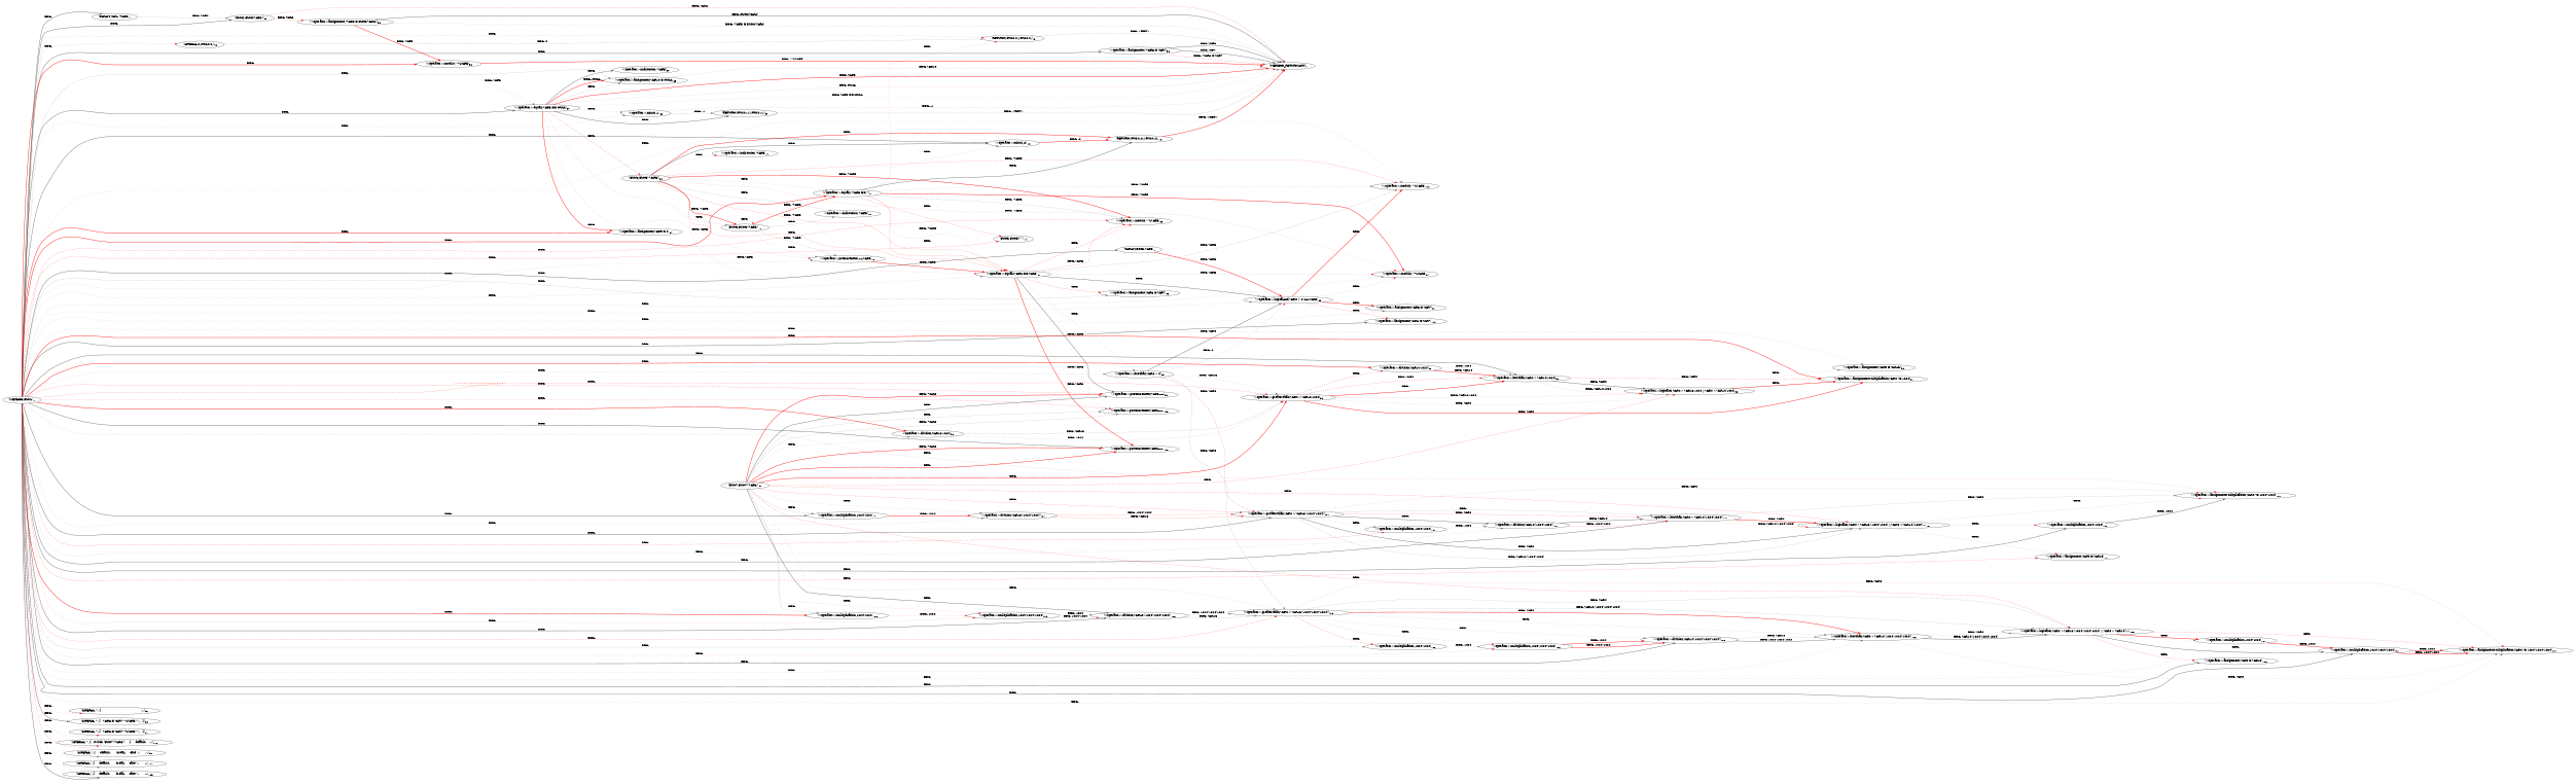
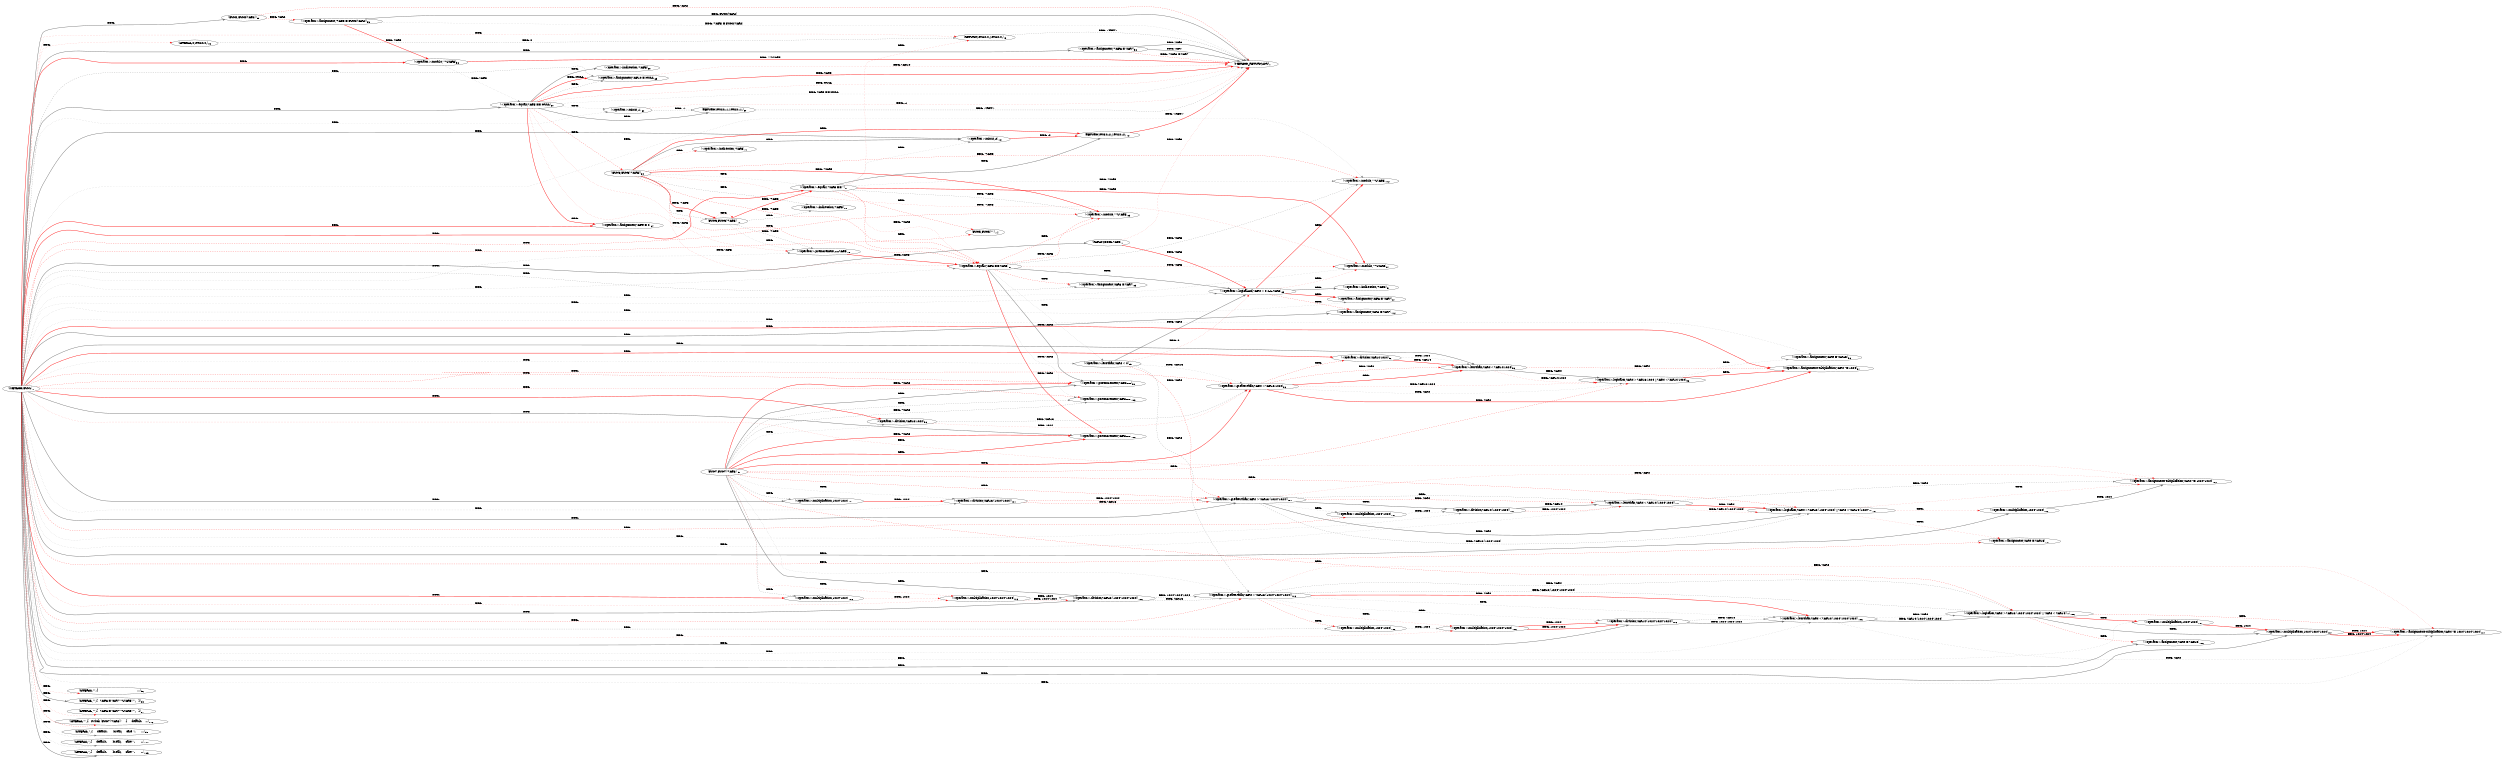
  digraph {
    rankdir=LR
    edge [color=red style=bold]
    n1 [label=<(METHOD,FUN1)<SUB>1</SUB>>]
-   n2 [label=<(PARAM,VAR1 *VAR2)<SUB>1</SUB>>]
    n3 [label=<(PARAM,BOOL VAR3)<SUB>1</SUB>>]
    n4 [label=<(&lt;operator&gt;.assignment,*VAR6 = VAR7)<SUB>56</SUB>>]
    n5 [label=<(&lt;operator&gt;.modulo,&quot;&quot;%VAR5)<SUB>56</SUB>>]
    n6 [label=<(LITERAL,&quot;&quot;,{                                              ...)<SUB>56</SUB>>]
    n7 [label=<(&lt;operator&gt;.assignment,VAR9 = 0)<SUB>64</SUB>>]
    n8 [label=<(&lt;operator&gt;.assignment,VAR10 = NULL)<SUB>65</SUB>>]
    n9 [label=<(&lt;operator&gt;.equals,VAR5 == NULL)<SUB>60</SUB>>]
    n10 [label=<(&lt;operator&gt;.equals,VAR8 == VAR5)<SUB>81</SUB>>]
    n11 [label=<(&lt;operator&gt;.minus,-2)<SUB>121</SUB>>]
    n12 [label=<(FUN2,FUN2(VAR2))<SUB>55</SUB>>]
    n13 [label=<(&lt;operator&gt;.assignment,VAR6 = VAR7)<SUB>83</SUB>>]
    n14 [label=<(&lt;operator&gt;.modulo,&quot;&quot;%VAR5)<SUB>83</SUB>>]
    n15 [label=<(LITERAL,&quot;&quot;,{   VAR6 = VAR7&quot;&quot;%VAR5\&quot;&quot;;   })<SUB>83</SUB>>]
    n16 [label=<(&lt;operator&gt;.minus,-1)<SUB>60</SUB>>]
    n17 [label=<(&lt;operator&gt;.preIncrement,++VAR5)<SUB>70</SUB>>]
    n18 [label=<(&lt;operator&gt;.equals,*VAR5 == '')<SUB>71</SUB>>]
    n19 [label=<(FUN5,FUN5(&quot;&quot;))<SUB>74</SUB>>]
    n20 [label=<(RETURN,return 0;,return 0;)<SUB>75</SUB>>]
    n21 [label=<(&lt;operator&gt;.logicalAnd,VAR4 &lt; 0 &amp;&amp; VAR3)<SUB>85</SUB>>]
    n22 [label=<(LITERAL,0,return 0;)<SUB>75</SUB>>]
    n23 [label=<(&lt;operator&gt;.assignment,VAR6 = VAR7)<SUB>87</SUB>>]
    n24 [label=<(&lt;operator&gt;.modulo,&quot;&quot;%VAR5)<SUB>87</SUB>>]
    n25 [label=<(LITERAL,&quot;&quot;,{   VAR6 = VAR7&quot;&quot;%VAR5\&quot;&quot;;   })<SUB>87</SUB>>]
    n26 [label=<(&lt;operator&gt;.lessThan,VAR4 &lt; 0)<SUB>85</SUB>>]
    n27 [label=<(&lt;operator&gt;.assignment,VAR6 = VAR7)<SUB>112</SUB>>]
    n28 [label=<(&lt;operator&gt;.modulo,&quot;&quot;%VAR5)<SUB>112</SUB>>]
    n29 [label=<(LITERAL,&quot;&quot;,{   switch (FUN7(*VAR8))     {     default:    ...)<SUB>112</SUB>>]
    n30 [label=<(LITERAL,'',{     default:       break;     case '':       ...)<SUB>95</SUB>>]
    n31 [label=<(&lt;operator&gt;.postIncrement,VAR8++)<SUB>98</SUB>>]
    n32 [label=<(LITERAL,'',{     default:       break;     case '':       ...)<SUB>100</SUB>>]
    n33 [label=<(&lt;operator&gt;.postIncrement,VAR8++)<SUB>103</SUB>>]
    n34 [label=<(LITERAL,'',{     default:       break;     case '':       ...)<SUB>105</SUB>>]
    n35 [label=<(&lt;operator&gt;.postIncrement,VAR8++)<SUB>108</SUB>>]
    n36 [label=<(&lt;operator&gt;.assignment,VAR9 = VAR15)<SUB>96</SUB>>]
    n37 [label=<(&lt;operator&gt;.assignment,VAR9 = VAR15)<SUB>101</SUB>>]
    n38 [label=<(&lt;operator&gt;.assignment,VAR9 = VAR15)<SUB>106</SUB>>]
    n39 [label=<(&lt;operator&gt;.greaterThan,VAR4 &gt; VAR13/1024)<SUB>96</SUB>>]
    n40 [label=<(&lt;operator&gt;.lessThan,VAR4 &lt; VAR14/1024)<SUB>96</SUB>>]
    n41 [label=<(&lt;operator&gt;.assignmentMultiplication,VAR4 *= 1024)<SUB>97</SUB>>]
    n42 [label=<(&lt;operator&gt;.greaterThan,VAR4 &gt; VAR13/(1024*1024))<SUB>101</SUB>>]
    n43 [label=<(&lt;operator&gt;.lessThan,VAR4 &lt; VAR14/(1024*1024))<SUB>101</SUB>>]
    n44 [label=<(&lt;operator&gt;.assignmentMultiplication,VAR4 *= 1024*1024)<SUB>102</SUB>>]
    n45 [label=<(&lt;operator&gt;.greaterThan,VAR4 &gt; VAR13/(1024*1024*1024))<SUB>106</SUB>>]
    n46 [label=<(&lt;operator&gt;.lessThan,VAR4 &lt; VAR14/(1024*1024*1024))<SUB>106</SUB>>]
    n47 [label=<(&lt;operator&gt;.assignmentMultiplication,VAR4 *= 1024*1024*1024)<SUB>107</SUB>>]
    n48 [label=<(&lt;operator&gt;.division,VAR13/1024)<SUB>96</SUB>>]
    n49 [label=<(&lt;operator&gt;.division,VAR14/1024)<SUB>96</SUB>>]
    n50 [label=<(&lt;operator&gt;.division,VAR13/(1024*1024))<SUB>101</SUB>>]
    n51 [label=<(&lt;operator&gt;.division,VAR14/(1024*1024))<SUB>101</SUB>>]
    n52 [label=<(&lt;operator&gt;.division,VAR13/(1024*1024*1024))<SUB>106</SUB>>]
    n53 [label=<(&lt;operator&gt;.division,VAR14/(1024*1024*1024))<SUB>106</SUB>>]
    n54 [label=<(&lt;operator&gt;.multiplication,1024*1024)<SUB>101</SUB>>]
    n55 [label=<(&lt;operator&gt;.multiplication,1024*1024)<SUB>101</SUB>>]
    n56 [label=<(&lt;operator&gt;.multiplication,1024*1024)<SUB>102</SUB>>]
    n57 [label=<(&lt;operator&gt;.multiplication,1024*1024*1024)<SUB>106</SUB>>]
    n58 [label=<(&lt;operator&gt;.multiplication,1024*1024*1024)<SUB>106</SUB>>]
    n59 [label=<(&lt;operator&gt;.multiplication,1024*1024*1024)<SUB>107</SUB>>]
    n60 [label=<(&lt;operator&gt;.multiplication,1024*1024)<SUB>106</SUB>>]
    n61 [label=<(&lt;operator&gt;.multiplication,1024*1024)<SUB>106</SUB>>]
    n62 [label=<(&lt;operator&gt;.multiplication,1024*1024)<SUB>107</SUB>>]
    n63 [label=<(METHOD_RETURN,ANY)<SUB>1</SUB>>]
    n64 [label=<(FUN3,FUN3(*VAR5))<SUB>68</SUB>>]
    n65 [label=<(RETURN,return -1;,return -1;)<SUB>60</SUB>>]
    n66 [label=<(&lt;operator&gt;.indirection,*VAR5)<SUB>68</SUB>>]
    n67 [label=<(RETURN,return -2;,return -2;)<SUB>121</SUB>>]
    n68 [label=<(&lt;operator&gt;.assignment,*VAR5 = FUN2(VAR2))<SUB>55</SUB>>]
+   n69 [label=<(&lt;operator&gt;.indirection,*VAR8)<SUB>91</SUB>>]
    n70 [label=<(&lt;operator&gt;.logicalOr,VAR4 &gt; VAR13/1024 || VAR4 &lt; VAR14/1024)<SUB>96</SUB>>]
    n71 [label=<(&lt;operator&gt;.logicalOr,VAR4 &gt; VAR13/(1024*1024) || VAR4 &lt; VAR14/(1024*...)<SUB>101</SUB>>]
    n72 [label=<(&lt;operator&gt;.logicalOr,VAR4 &gt; VAR13/(1024*1024*1024) || VAR4 &lt; VAR14/(...)<SUB>106</SUB>>]
    n73 [label=<(FUN3,FUN3(*VAR5))<SUB>70</SUB>>]
    n74 [label=<(&lt;operator&gt;.indirection,*VAR5)<SUB>70</SUB>>]
    n75 [label=<(&lt;operator&gt;.indirection,*VAR5)<SUB>71</SUB>>]
    n76 [label=<(FUN7,FUN7(*VAR8))<SUB>91</SUB>>]
-   n1 -> n2 [color=gray40 label="DDG: "]
    n1 -> n3 [color=gray40 label="DDG: "]
    n1 -> n4 [color=gray40 label="DDG: "]
    n1 -> n5 [label="DDG: "]
    n1 -> n6 [label="DDG: " style=dotted]
    n1 -> n7 [label="DDG: "]
    n1 -> n8 [color=gray40 label="DDG: " style=dashed]
    n1 -> n9 [color=gray40 label="DDG: "]
    n1 -> n10 [color=gray40 label="DDG: " style=dotted]
    n1 -> n11 [color=gray40 label="DDG: "]
    n1 -> n12 [color=gray40 label="DDG: "]
    n1 -> n13 [color=gray40 label="DDG: " style=dashed]
    n1 -> n14 [label="DDG: " style=dashed]
    n1 -> n15 [color=gray40 label="DDG: "]
    n1 -> n16 [color=gray40 label="DDG: " style=dotted]
    n1 -> n17 [color=gray40 label="DDG: " style=dotted]
    n1 -> n18 [label="DDG: "]
    n1 -> n19 [label="DDG: " style=dashed]
    n1 -> n20 [label="DDG: " style=dotted]
    n1 -> n21 [color=gray40 label="DDG: " style=dotted]
    n1 -> n22 [label="DDG: " style=dotted]
    n1 -> n23 [color=gray40 label="DDG: " style=dotted]
    n1 -> n24 [color=gray40 label="DDG: " style=dotted]
    n1 -> n25 [label="DDG: " style=dotted]
    n1 -> n26 [color=gray40 label="DDG: " style=dotted]
    n1 -> n27 [color=gray40 label="DDG: "]
    n1 -> n28 [color=gray40 label="DDG: " style=dotted]
    n1 -> n29 [label="DDG: " style=dashed]
    n1 -> n30 [color=gray40 label="DDG: " style=dotted]
    n1 -> n31 [label="DDG: " style=dashed]
    n1 -> n32 [color=gray40 label="DDG: " style=dotted]
    n1 -> n33 [label="DDG: " style=dashed]
    n1 -> n34 [color=gray40 label="DDG: "]
    n1 -> n35 [color=gray40 label="DDG: "]
    n1 -> n36 [color=gray40 label="DDG: " style=dotted]
    n1 -> n37 [label="DDG: " style=dashed]
    n1 -> n38 [color=gray40 label="DDG: "]
    n1 -> n39 [label="DDG: " style=dashed]
    n1 -> n40 [color=gray40 label="DDG: "]
    n1 -> n41 [label="DDG: "]
    n1 -> n42 [color=gray40 label="DDG: "]
-   n1 -> n43 [color=gray40 label="DDG: "]
+   n1 -> n43 [color=gray40 label="DDG: " style=dotted]
    n1 -> n44 [label="DDG: " style=dotted]
    n1 -> n45 [label="DDG: " style=dashed]
    n1 -> n46 [color=gray40 label="DDG: " style=dotted]
    n1 -> n47 [color=gray40 label="DDG: " style=dotted]
    n1 -> n48 [label="DDG: "]
    n1 -> n49 [label="DDG: "]
    n1 -> n50 [color=gray40 label="DDG: " style=dotted]
    n1 -> n51 [color=gray40 label="DDG: " style=dotted]
    n1 -> n52 [color=gray40 label="DDG: "]
    n1 -> n53 [color=gray40 label="DDG: "]
    n1 -> n54 [color=gray40 label="DDG: "]
    n1 -> n55 [label="DDG: " style=dashed]
    n1 -> n56 [color=gray40 label="DDG: "]
    n1 -> n57 [label="DDG: " style=dotted]
    n1 -> n58 [label="DDG: " style=dotted]
    n1 -> n59 [color=gray40 label="DDG: "]
    n1 -> n60 [label="DDG: "]
    n1 -> n61 [color=gray40 label="DDG: " style=dashed]
    n1 -> n62 [color=gray40 label="DDG: " style=dotted]
-   n2 -> n12 [color=gray40 label="DDG: VAR2" style=dashed]
    n3 -> n21 [label="DDG: VAR3"]
+   n3 -> n63 [label="DDG: VAR3" style=dotted]
    n4 -> n63 [color=gray40 label="DDG: VAR6"]
    n4 -> n63 [color=gray40 label="DDG: VAR7"]
    n4 -> n63 [label="DDG: *VAR6 = VAR7" style=dashed]
    n5 -> n9 [color=gray40 label="DDG: VAR5" style=dotted]
    n5 -> n63 [label="DDG: &quot;&quot;%VAR5"]
    n8 -> n63 [label="DDG: VAR10" style=dotted]
    n9 -> n7 [label="CDG: "]
    n9 -> n8 [label="DDG: NULL"]
    n9 -> n8 [color=gray40 label="CDG: " style=dashed]
    n9 -> n10 [label="DDG: VAR5" style=dotted]
    n9 -> n16 [color=gray40 label="CDG: " style=dotted]
    n9 -> n17 [label="DDG: VAR5" style=dotted]
    n9 -> n63 [label="DDG: VAR5"]
    n9 -> n63 [label="DDG: NULL" style=dotted]
    n9 -> n63 [color=gray40 label="DDG: VAR5 == NULL" style=dotted]
    n9 -> n64 [label="CDG: " style=dashed]
    n9 -> n65 [color=gray40 label="CDG: "]
    n9 -> n66 [color=gray40 label="CDG: "]
    n10 -> n13 [label="CDG: " style=dashed]
    n10 -> n14 [label="DDG: VAR5" style=dashed]
    n10 -> n14 [label="CDG: " style=dashed]
    n10 -> n21 [color=gray40 label="CDG: "]
    n10 -> n24 [label="DDG: VAR5" style=dotted]
    n10 -> n26 [color=gray40 label="CDG: " style=dotted]
    n10 -> n28 [color=gray40 label="DDG: VAR5" style=dashed]
    n10 -> n31 [color=gray40 label="DDG: VAR8"]
    n10 -> n33 [color=gray40 label="DDG: VAR8" style=dotted]
    n10 -> n35 [label="DDG: VAR8"]
    n11 -> n67 [label="DDG: -2"]
    n12 -> n63 [label="DDG: VAR2" style=dashed]
    n12 -> n68 [label="DDG: VAR2" style=dashed]
    n16 -> n63 [label="DDG: -1" style=dotted]
    n16 -> n65 [color=gray40 label="DDG: -1" style=dashed]
    n17 -> n10 [label="DDG: VAR5"]
    n18 -> n10 [label="DDG: *VAR5" style=dotted]
    n18 -> n10 [label="CDG: " style=dashed]
    n18 -> n11 [color=gray40 label="CDG: " style=dotted]
    n18 -> n14 [color=gray40 label="DDG: *VAR5" style=dashed]
    n18 -> n19 [label="CDG: " style=dashed]
    n18 -> n20 [label="CDG: " style=dotted]
    n18 -> n24 [label="DDG: *VAR5"]
    n18 -> n28 [color=gray40 label="DDG: *VAR5" style=dotted]
    n18 -> n67 [color=gray40 label="CDG: "]
    n20 -> n63 [color=gray40 label="DDG: &lt;RET&gt;" style=dashed]
    n21 -> n23 [label="CDG: "]
    n21 -> n24 [label="CDG: " style=dotted]
    n21 -> n27 [label="CDG: " style=dashed]
    n21 -> n28 [label="CDG: "]
+   n21 -> n69 [color=gray40 label="CDG: "]
    n22 -> n20 [color=gray40 label="DDG: 0" style=dashed]
    n26 -> n21 [color=gray40 label="DDG: VAR4"]
    n26 -> n21 [label="DDG: 0" style=dotted]
    n26 -> n39 [color=gray40 label="DDG: VAR13" style=dotted]
    n26 -> n42 [label="DDG: VAR4" style=dashed]
    n26 -> n45 [color=gray40 label="DDG: VAR4" style=dashed]
    n39 -> n40 [label="DDG: VAR4" style=dashed]
    n39 -> n40 [label="CDG: "]
    n39 -> n41 [label="DDG: VAR4"]
    n39 -> n49 [label="CDG: " style=dashed]
    n39 -> n70 [color=gray40 label="DDG: VAR4" style=dotted]
    n39 -> n70 [label="DDG: VAR13/1024" style=dotted]
    n40 -> n41 [label="DDG: VAR4" style=dashed]
    n40 -> n70 [color=gray40 label="DDG: VAR4"]
    n40 -> n70 [label="DDG: VAR14/1024" style=dotted]
    n42 -> n43 [label="DDG: VAR4" style=dashed]
    n42 -> n43 [color=gray40 label="CDG: " style=dashed]
    n42 -> n44 [label="DDG: VAR4" style=dotted]
    n42 -> n51 [color=gray40 label="CDG: "]
    n42 -> n55 [color=gray40 label="CDG: " style=dotted]
    n42 -> n71 [color=gray40 label="DDG: VAR4"]
    n42 -> n71 [color=gray40 label="DDG: VAR13/(1024*1024)" style=dashed]
    n43 -> n44 [color=gray40 label="DDG: VAR4" style=dashed]
    n43 -> n71 [label="DDG: VAR4"]
    n43 -> n71 [label="DDG: VAR14/(1024*1024)" style=dotted]
    n45 -> n46 [label="DDG: VAR4"]
    n45 -> n46 [color=gray40 label="CDG: " style=dotted]
    n45 -> n47 [label="DDG: VAR4" style=dotted]
    n45 -> n53 [color=gray40 label="CDG: " style=dotted]
    n45 -> n58 [label="CDG: " style=dotted]
    n45 -> n61 [label="CDG: " style=dashed]
    n45 -> n72 [color=gray40 label="DDG: VAR4" style=dashed]
    n45 -> n72 [color=gray40 label="DDG: VAR13/(1024*1024*1024)" style=dashed]
    n46 -> n47 [color=gray40 label="DDG: VAR4" style=dotted]
    n46 -> n72 [color=gray40 label="DDG: VAR4" style=dotted]
    n46 -> n72 [color=gray40 label="DDG: VAR14/(1024*1024*1024)"]
    n48 -> n39 [color=gray40 label="DDG: VAR13" style=dashed]
    n48 -> n39 [label="DDG: 1024" style=dotted]
    n49 -> n40 [label="DDG: VAR14"]
    n49 -> n40 [color=gray40 label="DDG: 1024" style=dotted]
    n50 -> n42 [label="DDG: VAR13" style=dashed]
    n50 -> n42 [label="DDG: 1024*1024" style=dashed]
    n51 -> n43 [color=gray40 label="DDG: VAR14"]
    n51 -> n43 [label="DDG: 1024*1024" style=dashed]
    n52 -> n45 [color=gray40 label="DDG: VAR13" style=dashed]
    n52 -> n45 [color=gray40 label="DDG: 1024*1024*1024" style=dashed]
    n53 -> n46 [color=gray40 label="DDG: VAR14" style=dashed]
    n53 -> n46 [color=gray40 label="DDG: 1024*1024*1024"]
    n54 -> n50 [label="DDG: 1024"]
    n55 -> n51 [color=gray40 label="DDG: 1024" style=dotted]
    n56 -> n44 [color=gray40 label="DDG: 1024"]
    n57 -> n52 [label="DDG: 1024*1024" style=dotted]
    n57 -> n52 [color=gray40 label="DDG: 1024" style=dotted]
    n58 -> n53 [label="DDG: 1024*1024"]
    n58 -> n53 [label="DDG: 1024"]
    n59 -> n47 [label="DDG: 1024*1024"]
    n59 -> n47 [label="DDG: 1024"]
    n60 -> n57 [label="DDG: 1024" style=dotted]
    n61 -> n58 [color=gray40 label="DDG: 1024" style=dotted]
    n62 -> n59 [label="DDG: 1024"]
    n64 -> n10 [label="DDG: *VAR5" style=dashed]
    n64 -> n10 [label="CDG: " style=dashed]
    n64 -> n11 [color=gray40 label="CDG: "]
    n64 -> n14 [label="DDG: *VAR5"]
    n64 -> n18 [color=gray40 label="CDG: " style=dotted]
    n64 -> n24 [label="DDG: *VAR5" style=dotted]
    n64 -> n28 [label="DDG: *VAR5" style=dashed]
    n64 -> n67 [label="CDG: "]
    n64 -> n73 [label="DDG: *VAR5"]
    n64 -> n73 [color=gray40 label="CDG: " style=dashed]
    n64 -> n74 [color=gray40 label="CDG: " style=dashed]
    n64 -> n75 [label="CDG: " style=dotted]
    n65 -> n63 [color=gray40 label="DDG: &lt;RET&gt;" style=dashed]
    n67 -> n63 [label="DDG: &lt;RET&gt;"]
    n68 -> n5 [label="DDG: VAR5"]
    n68 -> n63 [color=gray40 label="DDG: FUN2(VAR2)"]
    n68 -> n63 [color=gray40 label="DDG: *VAR5 = FUN2(VAR2)" style=dotted]
    n70 -> n36 [color=gray40 label="CDG: " style=dotted]
    n70 -> n41 [label="CDG: "]
    n71 -> n37 [label="CDG: " style=dotted]
    n71 -> n44 [label="CDG: " style=dotted]
    n71 -> n56 [label="CDG: " style=dotted]
    n72 -> n38 [label="CDG: " style=dashed]
    n72 -> n47 [label="CDG: " style=dashed]
    n72 -> n59 [color=gray40 label="CDG: "]
    n72 -> n62 [label="CDG: "]
    n73 -> n17 [color=gray40 label="DDG: *VAR5" style=dashed]
    n73 -> n17 [color=gray40 label="CDG: " style=dotted]
    n73 -> n18 [label="DDG: *VAR5"]
    n73 -> n73 [label="CDG: " style=dotted]
    n73 -> n74 [color=gray40 label="CDG: " style=dashed]
    n76 -> n31 [label="DDG: *VAR8"]
    n76 -> n31 [color=gray40 label="CDG: "]
    n76 -> n33 [color=gray40 label="DDG: *VAR8" style=dashed]
    n76 -> n33 [color=gray40 label="CDG: " style=dashed]
    n76 -> n35 [label="DDG: *VAR8"]
    n76 -> n35 [label="CDG: "]
    n76 -> n39 [label="CDG: "]
    n76 -> n42 [label="CDG: " style=dashed]
    n76 -> n45 [color=gray40 label="CDG: " style=dotted]
    n76 -> n48 [color=gray40 label="CDG: " style=dotted]
    n76 -> n50 [color=gray40 label="CDG: " style=dotted]
    n76 -> n52 [color=gray40 label="CDG: "]
    n76 -> n54 [color=gray40 label="CDG: " style=dashed]
    n76 -> n57 [label="CDG: " style=dotted]
    n76 -> n60 [color=gray40 label="CDG: " style=dashed]
    n76 -> n70 [label="CDG: " style=dashed]
    n76 -> n71 [label="CDG: " style=dashed]
    n76 -> n72 [label="CDG: " style=dashed]
  }
